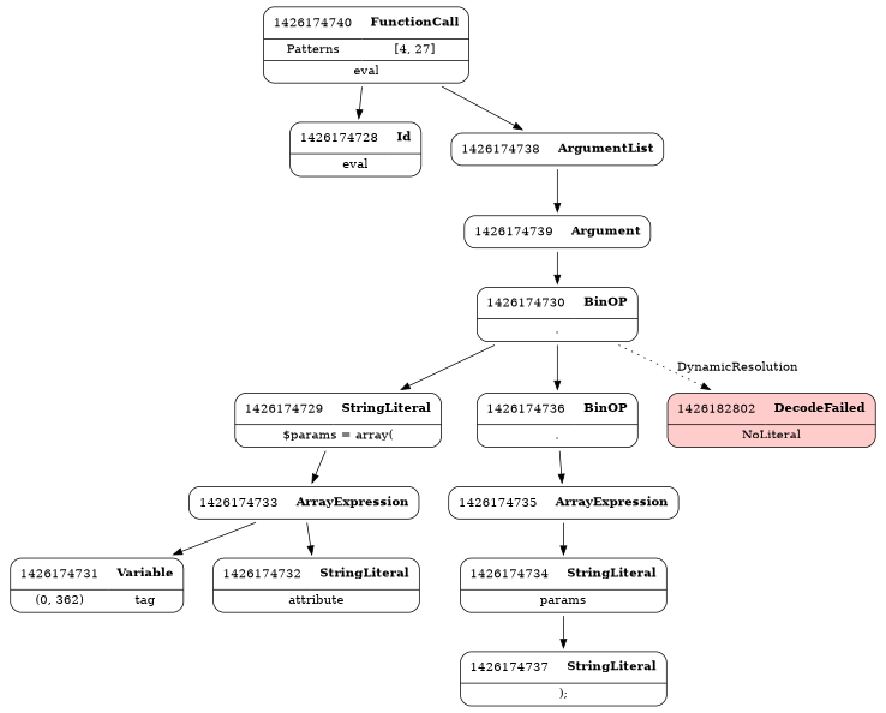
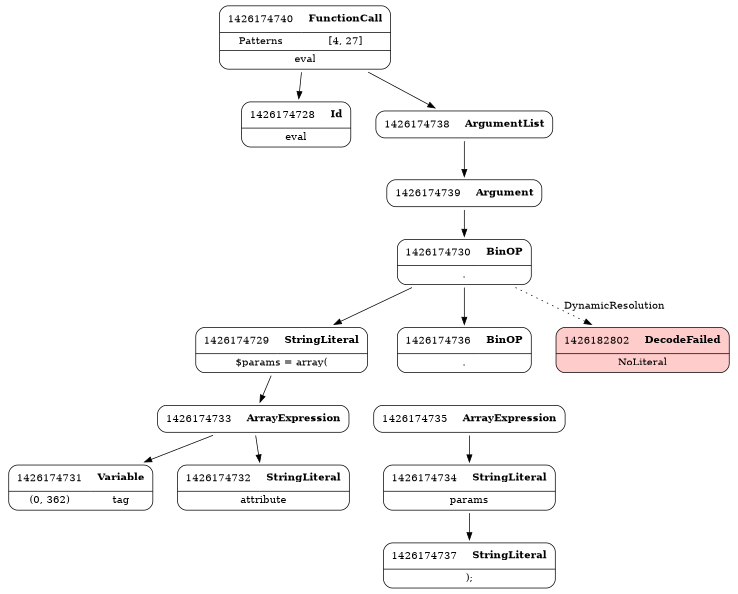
  digraph {
    node [shape=none]
    edge [weight=2]
    n1 [label=<<TABLE border='1' cellspacing='0' cellpadding='10' style='rounded' ><TR><TD border='0'>1426174729</TD><TD border='0'><B>StringLiteral</B></TD></TR><HR/><TR><TD border='0' cellpadding='5' colspan='2'>$params = array(</TD></TR></TABLE>>]
    n2 [label=<<TABLE border='1' cellspacing='0' cellpadding='10' style='rounded' ><TR><TD border='0'>1426174733</TD><TD border='0'><B>ArrayExpression</B></TD></TR></TABLE>>]
    n3 [label=<<TABLE border='1' cellspacing='0' cellpadding='10' style='rounded' ><TR><TD border='0'>1426174728</TD><TD border='0'><B>Id</B></TD></TR><HR/><TR><TD border='0' cellpadding='5' colspan='2'>eval</TD></TR></TABLE>>]
    n4 [label=<<TABLE border='1' cellspacing='0' cellpadding='10' style='rounded' ><TR><TD border='0'>1426174731</TD><TD border='0'><B>Variable</B></TD></TR><HR/><TR><TD border='0' cellpadding='5'>(0, 362)</TD><TD border='0' cellpadding='5'>tag</TD></TR></TABLE>>]
    n5 [label=<<TABLE border='1' cellspacing='0' cellpadding='10' style='rounded' ><TR><TD border='0'>1426174730</TD><TD border='0'><B>BinOP</B></TD></TR><HR/><TR><TD border='0' cellpadding='5' colspan='2'>.</TD></TR></TABLE>>]
    n6 [label=<<TABLE border='1' cellspacing='0' cellpadding='10' style='rounded' ><TR><TD border='0'>1426174736</TD><TD border='0'><B>BinOP</B></TD></TR><HR/><TR><TD border='0' cellpadding='5' colspan='2'>.</TD></TR></TABLE>>]
    n7 [label=<<TABLE border='1' cellspacing='0' cellpadding='10' style='rounded' bgcolor='#FFCCCC' ><TR><TD border='0'>1426182802</TD><TD border='0'><B>DecodeFailed</B></TD></TR><HR/><TR><TD border='0' cellpadding='5' colspan='2'>NoLiteral</TD></TR></TABLE>>]
    n8 [label=<<TABLE border='1' cellspacing='0' cellpadding='10' style='rounded' ><TR><TD border='0'>1426174735</TD><TD border='0'><B>ArrayExpression</B></TD></TR></TABLE>>]
    n9 [label=<<TABLE border='1' cellspacing='0' cellpadding='10' style='rounded' ><TR><TD border='0'>1426174734</TD><TD border='0'><B>StringLiteral</B></TD></TR><HR/><TR><TD border='0' cellpadding='5' colspan='2'>params</TD></TR></TABLE>>]
    n10 [label=<<TABLE border='1' cellspacing='0' cellpadding='10' style='rounded' ><TR><TD border='0'>1426174737</TD><TD border='0'><B>StringLiteral</B></TD></TR><HR/><TR><TD border='0' cellpadding='5' colspan='2'>);</TD></TR></TABLE>>]
    n11 [label=<<TABLE border='1' cellspacing='0' cellpadding='10' style='rounded' ><TR><TD border='0'>1426174732</TD><TD border='0'><B>StringLiteral</B></TD></TR><HR/><TR><TD border='0' cellpadding='5' colspan='2'>attribute</TD></TR></TABLE>>]
    n12 [label=<<TABLE border='1' cellspacing='0' cellpadding='10' style='rounded' ><TR><TD border='0'>1426174739</TD><TD border='0'><B>Argument</B></TD></TR></TABLE>>]
    n13 [label=<<TABLE border='1' cellspacing='0' cellpadding='10' style='rounded' ><TR><TD border='0'>1426174738</TD><TD border='0'><B>ArgumentList</B></TD></TR></TABLE>>]
    n14 [label=<<TABLE border='1' cellspacing='0' cellpadding='10' style='rounded' ><TR><TD border='0'>1426174740</TD><TD border='0'><B>FunctionCall</B></TD></TR><HR/><TR><TD border='0' cellpadding='5'>Patterns</TD><TD border='0' cellpadding='5'>[4, 27]</TD></TR><HR/><TR><TD border='0' cellpadding='5' colspan='2'>eval</TD></TR></TABLE>>]
    n1 -> n2
    n2 -> n4
    n2 -> n11
    n5 -> n1
    n5 -> n6
    n5 -> n7 [label=DynamicResolution style=dotted weight=""]
-   n6 -> n8
    n8 -> n9
    n9 -> n10
    n12 -> n5
    n13 -> n12
    n14 -> n3
    n14 -> n13
  }
